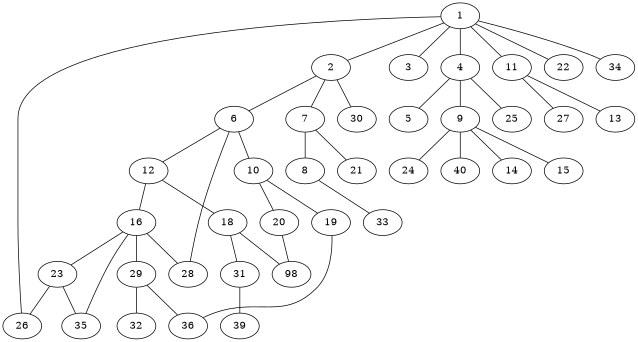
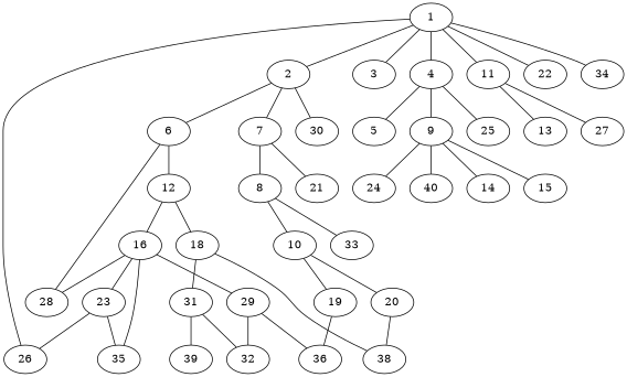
  graph {
    1
    2
    3
    4
    11
    22
    26
    34
    6
    7
    30
    5
    9
    25
    13
    27
    10
    12
    28
    8
    21
    14
    15
    24
    40
    19
    20
    16
    18
    33
    36
-   38 [label=98]
+   38
    35
    23
    29
    31
    32
    39
    1 -- 2
    1 -- 3
    1 -- 4
    1 -- 11
    1 -- 22
    1 -- 26
    1 -- 34
    2 -- 6
    2 -- 7
    2 -- 30
    4 -- 5
    4 -- 9
    4 -- 25
    11 -- 13
    11 -- 27
-   6 -- 10
+   8 -- 10
    6 -- 12
    6 -- 28
    7 -- 8
    7 -- 21
    9 -- 14
    9 -- 15
    9 -- 24
    9 -- 40
    10 -- 19
    10 -- 20
    12 -- 16
    12 -- 18
    8 -- 33
    19 -- 36
    20 -- 38
    16 -- 28
    16 -- 35
    16 -- 23
    16 -- 29
    18 -- 38
    18 -- 31
    23 -- 26
    23 -- 35
    29 -- 36
    29 -- 32
+   31 -- 32
    31 -- 39
  }
